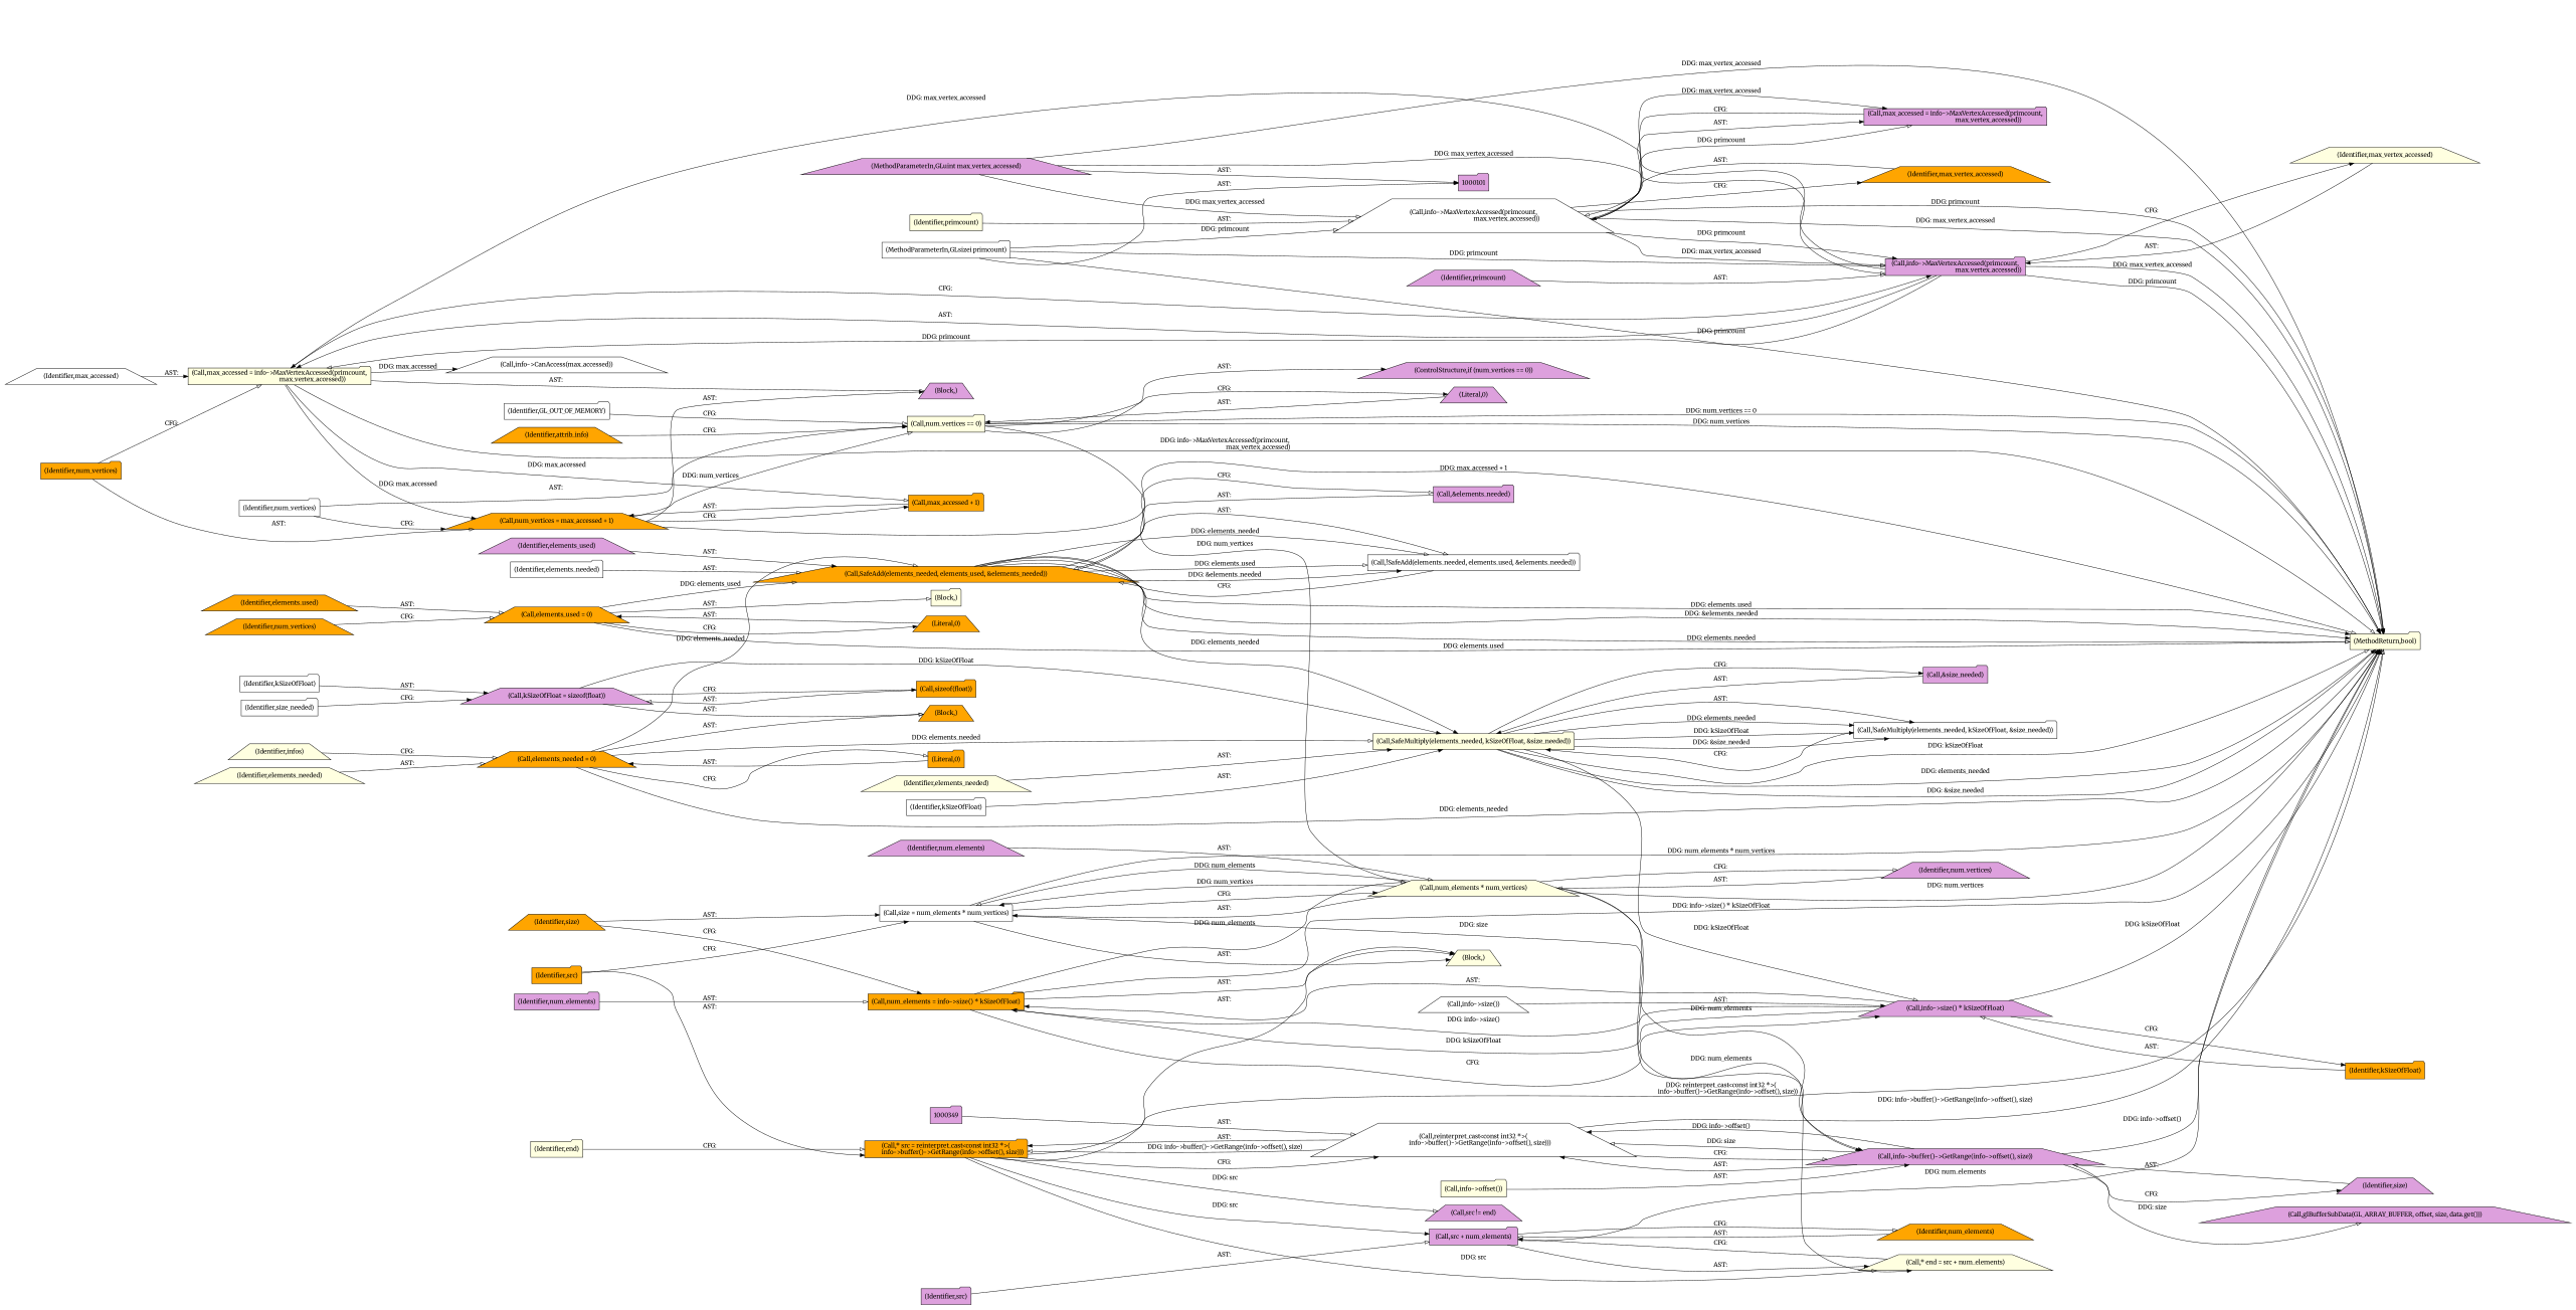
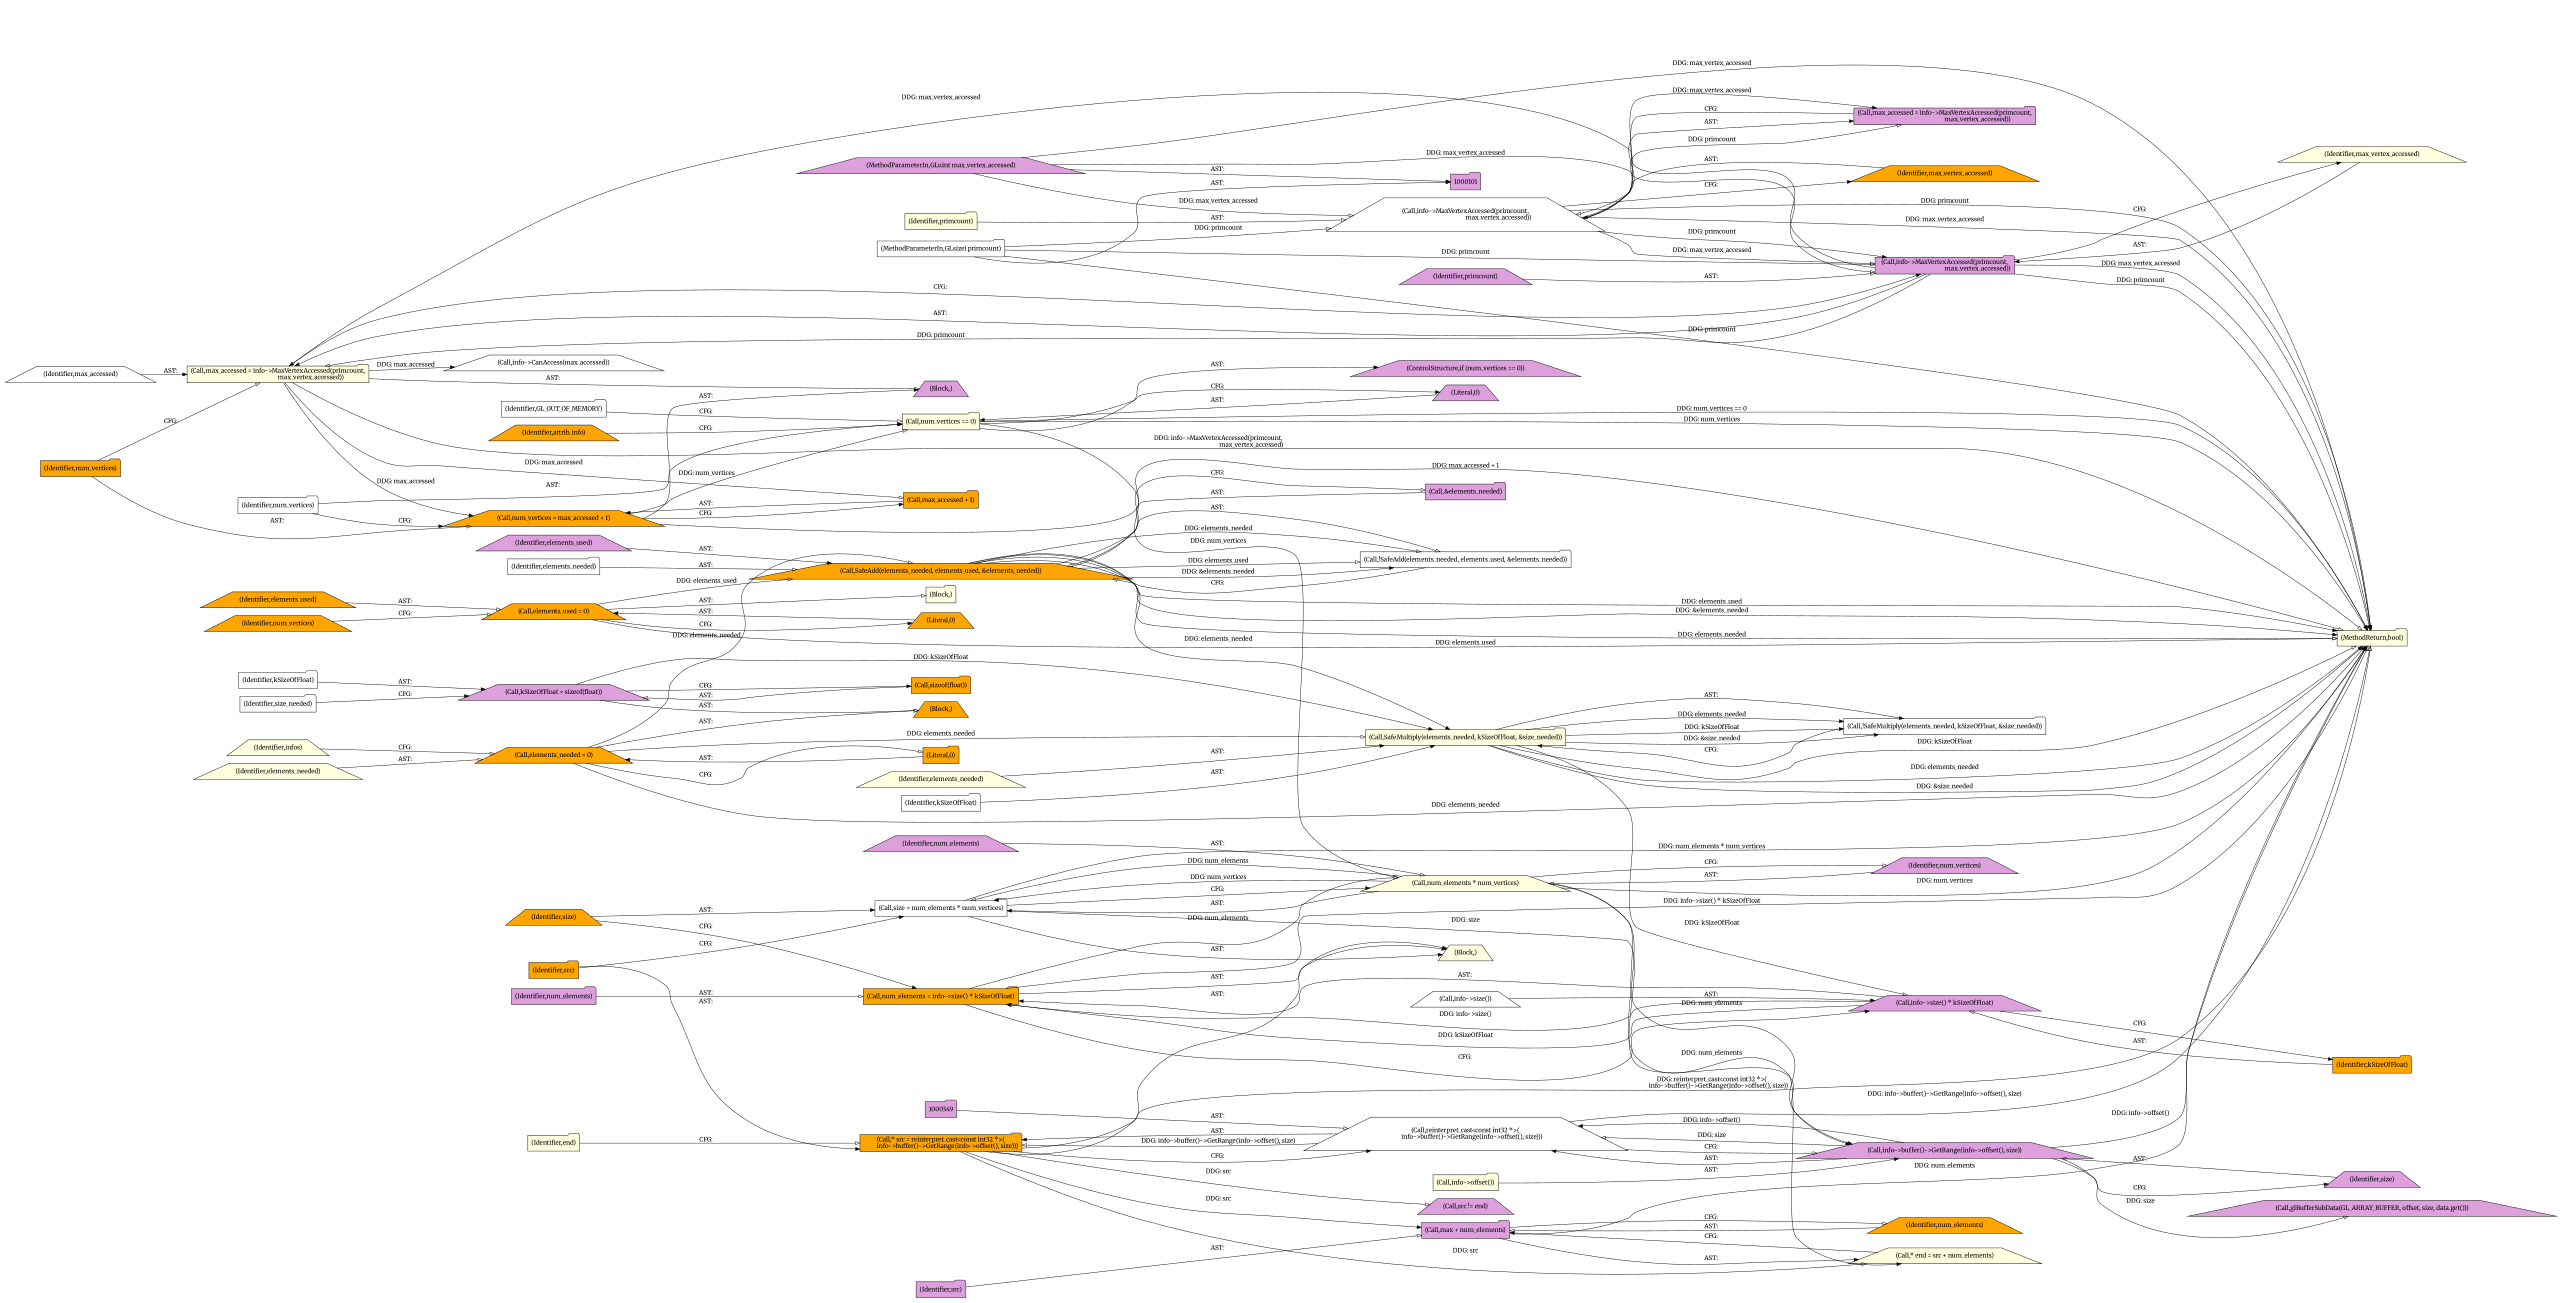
  digraph {
    fontname=Merriweather
    rankdir=LR
    node [fillcolor=plum fontname=Merriweather shape=trapezium style=filled]
    edge [arrowhead=normal fontname=Merriweather]
-   n1 [label="(Call,src + num_elements)" shape=folder]
+   n1 [label="(Call,max + num_elements)" shape=folder]
    n2 [fillcolor=lightyellow label="(Call,* end = src + num_elements)"]
    n3 [fillcolor=lightyellow label="(MethodReturn,bool)" shape=folder]
    n4 [fillcolor=orange label="(Identifier,num_elements)"]
    n5 [fillcolor=orange label="(Call,* src = reinterpret_cast<const int32 *>(\n          info->buffer()->GetRange(info->offset(), size)))" shape=folder]
    n6 [fillcolor=white label="(Call,reinterpret_cast<const int32 *>(\n          info->buffer()->GetRange(info->offset(), size)))"]
    n7 [fillcolor=lightyellow label="(Block,)"]
    n8 [label="(Call,src != end)"]
    n9 [label="(Call,info->buffer()->GetRange(info->offset(), size))"]
    n10 [label="(Call,glBufferSubData(GL_ARRAY_BUFFER, offset, size, data.get()))"]
    n11 [label="(Identifier,size)"]
    n12 [fillcolor=white label="(Call,size = num_elements * num_vertices)" shape=folder]
    n13 [fillcolor=lightyellow label="(Call,num_elements * num_vertices)"]
    n14 [label="(Identifier,num_vertices)"]
    n15 [fillcolor=orange label="(Call,num_elements = info->size() * kSizeOfFloat)" shape=folder]
    n16 [label="(Call,info->size() * kSizeOfFloat)"]
    n17 [fillcolor=orange label="(Identifier,kSizeOfFloat)" shape=folder]
    n18 [fillcolor=lightyellow label="(Call,SafeMultiply(elements_needed, kSizeOfFloat, &size_needed))" shape=folder]
-   n19 [label="(Call,&size_needed)" shape=folder]
    n20 [fillcolor=white label="(Call,!SafeMultiply(elements_needed, kSizeOfFloat, &size_needed))" shape=folder]
    n21 [fillcolor=orange label="(Call,elements_needed = 0)"]
    n22 [fillcolor=orange label="(Call,SafeAdd(elements_needed, elements_used, &elements_needed))"]
    n23 [fillcolor=orange label="(Block,)"]
    n24 [fillcolor=orange label="(Literal,0)" shape=folder]
    n25 [label="(Call,&elements_needed)" shape=folder]
    n26 [fillcolor=white label="(Call,!SafeAdd(elements_needed, elements_used, &elements_needed))" shape=folder]
    n27 [fillcolor=orange label="(Call,elements_used = 0)"]
    n28 [fillcolor=orange label="(Literal,0)"]
    n29 [fillcolor=lightyellow label="(Block,)" shape=folder]
    n30 [label="(Call,kSizeOfFloat = sizeof(float))"]
    n31 [fillcolor=orange label="(Call,sizeof(float))" shape=folder]
    n32 [fillcolor=lightyellow label="(Call,num_vertices == 0)" shape=folder]
    n33 [label="(ControlStructure,if (num_vertices == 0))"]
    n34 [label="(Literal,0)"]
    n35 [fillcolor=orange label="(Call,num_vertices = max_accessed + 1)"]
    n36 [label="(Block,)"]
    n37 [fillcolor=orange label="(Call,max_accessed + 1)" shape=folder]
    n38 [fillcolor=lightyellow label="(Call,max_accessed = info->MaxVertexAccessed(primcount,\n                                                  max_vertex_accessed))" shape=folder]
    n39 [label="(Call,info->MaxVertexAccessed(primcount,\n                                                  max_vertex_accessed))" shape=folder]
    n40 [fillcolor=white label="(Call,info->CanAccess(max_accessed))"]
    n41 [fillcolor=lightyellow label="(Identifier,max_vertex_accessed)"]
    n42 [fillcolor=white label="(Call,info->MaxVertexAccessed(primcount,\n                                                  max_vertex_accessed))"]
    n43 [fillcolor=orange label="(Identifier,max_vertex_accessed)"]
    n44 [label="(Call,max_accessed = info->MaxVertexAccessed(primcount,\n                                                  max_vertex_accessed))" shape=folder]
    n45 [fillcolor=white label="(MethodParameterIn,GLsizei primcount)" shape=folder]
    1000101 [shape=folder]
    n47 [label="(MethodParameterIn,GLuint max_vertex_accessed)"]
    n48 [fillcolor=white label="(Identifier,GL_OUT_OF_MEMORY)" shape=folder]
    n49 [fillcolor=white label="(Identifier,elements_needed)" shape=folder]
    n50 [label="(Identifier,num_elements)"]
    n51 [fillcolor=orange label="(Identifier,size)"]
    n52 [fillcolor=lightyellow label="(Identifier,elements_needed)"]
    n53 [fillcolor=lightyellow label="(Identifier,infos)"]
    n54 [fillcolor=orange label="(Identifier,elements_used)"]
    n55 [label="(Identifier,primcount)"]
    n56 [fillcolor=lightyellow label="(Identifier,elements_needed)"]
    n57 [fillcolor=white label="(Identifier,num_vertices)" shape=folder]
    n58 [fillcolor=white label="(Call,info->size())"]
    n59 [fillcolor=orange label="(Identifier,num_vertices)" shape=folder]
    n60 [fillcolor=lightyellow label="(Identifier,end)" shape=folder]
    n61 [fillcolor=orange label="(Identifier,attrib_info)"]
    n62 [fillcolor=white label="(Identifier,kSizeOfFloat)" shape=folder]
    n63 [fillcolor=orange label="(Identifier,num_vertices)"]
    n64 [fillcolor=lightyellow label="(Identifier,primcount)" shape=folder]
    n65 [fillcolor=white label="(Identifier,max_accessed)"]
    n66 [fillcolor=white label="(Identifier,kSizeOfFloat)" shape=folder]
    n67 [fillcolor=lightyellow label="(Call,info->offset())" shape=folder]
    n68 [label="(Identifier,num_elements)" shape=folder]
    n69 [label="(Identifier,src)" shape=folder]
    n70 [fillcolor=orange label="(Identifier,src)" shape=folder]
    n71 [label="(Identifier,elements_used)"]
    n72 [fillcolor=white label="(Identifier,size_needed)" shape=folder]
    1000349 [shape=folder]
    n1 -> n2 [label="AST: "]
    n1 -> n3 [label="DDG: num_elements"]
    n1 -> n4 [arrowhead=onormal label="CFG: "]
    n2 -> n1 [label="CFG: "]
    n4 -> n1 [arrowhead=onormal label="AST: "]
    n5 -> n1 [label="DDG: src"]
    n5 -> n2 [arrowhead=onormal label="DDG: src"]
    n5 -> n3 [arrowhead=onormal label="DDG: reinterpret_cast<const int32 *>(\n          info->buffer()->GetRange(info->offset(), size))"]
    n5 -> n6 [label="CFG: "]
    n5 -> n7 [label="AST: "]
    n5 -> n8 [arrowhead=onormal label="DDG: src"]
    n6 -> n3 [arrowhead=onormal label="DDG: info->buffer()->GetRange(info->offset(), size)"]
    n6 -> n5 [label="AST: "]
    n6 -> n5 [arrowhead=onormal label="DDG: info->buffer()->GetRange(info->offset(), size)"]
    n6 -> n9 [arrowhead=onormal label="CFG: "]
    n9 -> n3 [label="DDG: info->offset()"]
    n9 -> n6 [label="AST: "]
    n9 -> n6 [label="DDG: info->offset()"]
    n9 -> n6 [arrowhead=onormal label="DDG: size"]
    n9 -> n10 [arrowhead=onormal label="DDG: size"]
    n9 -> n11 [label="CFG: "]
    n11 -> n9 [arrowhead=onormal label="AST: "]
    n12 -> n3 [arrowhead=onormal label="DDG: num_elements * num_vertices"]
    n12 -> n7 [label="AST: "]
    n12 -> n9 [label="DDG: size"]
    n12 -> n13 [label="CFG: "]
    n13 -> n2 [label="DDG: num_elements"]
    n13 -> n3 [label="DDG: num_vertices"]
    n13 -> n9 [label="DDG: num_elements"]
    n13 -> n12 [label="AST: "]
    n13 -> n12 [arrowhead=onormal label="DDG: num_elements"]
    n13 -> n12 [label="DDG: num_vertices"]
    n13 -> n14 [arrowhead=onormal label="CFG: "]
    n14 -> n13 [arrowhead=onormal label="AST: "]
    n15 -> n3 [arrowhead=onormal label="DDG: info->size() * kSizeOfFloat"]
    n15 -> n7 [label="AST: "]
    n15 -> n13 [arrowhead=onormal label="DDG: num_elements"]
    n15 -> n16 [label="CFG: "]
-   n16 -> n3 [label="DDG: kSizeOfFloat"]
    n16 -> n15 [label="AST: "]
    n16 -> n15 [label="DDG: info->size()"]
    n16 -> n15 [arrowhead=onormal label="DDG: kSizeOfFloat"]
    n16 -> n17 [label="CFG: "]
    n17 -> n16 [arrowhead=onormal label="AST: "]
    n18 -> n3 [label="DDG: elements_needed"]
    n18 -> n3 [arrowhead=onormal label="DDG: &size_needed"]
    n18 -> n3 [arrowhead=onormal label="DDG: kSizeOfFloat"]
    n18 -> n16 [arrowhead=onormal label="DDG: kSizeOfFloat"]
-   n18 -> n19 [label="CFG: "]
    n18 -> n20 [label="AST: "]
    n18 -> n20 [label="DDG: elements_needed"]
    n18 -> n20 [label="DDG: kSizeOfFloat"]
    n18 -> n20 [label="DDG: &size_needed"]
-   n19 -> n18 [label="AST: "]
    n20 -> n18 [label="CFG: "]
    n21 -> n3 [label="DDG: elements_needed"]
    n21 -> n18 [arrowhead=onormal label="DDG: elements_needed"]
    n21 -> n22 [arrowhead=onormal label="DDG: elements_needed"]
    n21 -> n23 [arrowhead=onormal label="AST: "]
    n21 -> n24 [arrowhead=onormal label="CFG: "]
    n22 -> n3 [label="DDG: elements_used"]
    n22 -> n3 [label="DDG: &elements_needed"]
    n22 -> n3 [arrowhead=onormal label="DDG: elements_needed"]
    n22 -> n18 [label="DDG: elements_needed"]
    n22 -> n25 [arrowhead=onormal label="CFG: "]
    n22 -> n26 [arrowhead=onormal label="AST: "]
    n22 -> n26 [arrowhead=onormal label="DDG: elements_needed"]
    n22 -> n26 [arrowhead=onormal label="DDG: elements_used"]
    n22 -> n26 [label="DDG: &elements_needed"]
    n24 -> n21 [label="AST: "]
    n25 -> n22 [arrowhead=onormal label="AST: "]
    n26 -> n22 [arrowhead=onormal label="CFG: "]
    n27 -> n3 [arrowhead=onormal label="DDG: elements_used"]
    n27 -> n22 [arrowhead=onormal label="DDG: elements_used"]
    n27 -> n28 [label="CFG: "]
    n27 -> n29 [arrowhead=onormal label="AST: "]
    n28 -> n27 [label="AST: "]
    n30 -> n18 [label="DDG: kSizeOfFloat"]
    n30 -> n23 [arrowhead=onormal label="AST: "]
    n30 -> n31 [label="CFG: "]
    n31 -> n30 [arrowhead=onormal label="AST: "]
    n32 -> n3 [arrowhead=onormal label="DDG: num_vertices == 0"]
    n32 -> n3 [label="DDG: num_vertices"]
    n32 -> n13 [arrowhead=onormal label="DDG: num_vertices"]
    n32 -> n33 [label="AST: "]
    n32 -> n34 [label="CFG: "]
    n34 -> n32 [label="AST: "]
    n35 -> n3 [arrowhead=onormal label="DDG: max_accessed + 1"]
    n35 -> n32 [arrowhead=onormal label="DDG: num_vertices"]
    n35 -> n36 [label="AST: "]
    n35 -> n37 [label="CFG: "]
    n37 -> n35 [label="AST: "]
    n38 -> n3 [arrowhead=onormal label="DDG: info->MaxVertexAccessed(primcount,\n                                                  max_vertex_accessed)"]
    n38 -> n35 [label="DDG: max_accessed"]
    n38 -> n36 [arrowhead=onormal label="AST: "]
    n38 -> n37 [arrowhead=onormal label="DDG: max_accessed"]
    n38 -> n39 [label="CFG: "]
    n38 -> n40 [label="DDG: max_accessed"]
    n39 -> n3 [arrowhead=onormal label="DDG: max_vertex_accessed"]
    n39 -> n3 [label="DDG: primcount"]
    n39 -> n38 [label="AST: "]
    n39 -> n38 [arrowhead=onormal label="DDG: primcount"]
    n39 -> n38 [label="DDG: max_vertex_accessed"]
    n39 -> n41 [label="CFG: "]
    n41 -> n39 [label="AST: "]
    n42 -> n3 [label="DDG: primcount"]
    n42 -> n3 [label="DDG: max_vertex_accessed"]
    n42 -> n39 [label="DDG: primcount"]
    n42 -> n39 [arrowhead=onormal label="DDG: max_vertex_accessed"]
    n42 -> n43 [label="CFG: "]
    n42 -> n44 [label="AST: "]
    n42 -> n44 [arrowhead=onormal label="DDG: primcount"]
    n42 -> n44 [label="DDG: max_vertex_accessed"]
    n43 -> n42 [arrowhead=onormal label="AST: "]
    n44 -> n42 [label="CFG: "]
    n45 -> n3 [label="DDG: primcount"]
    n45 -> n39 [arrowhead=onormal label="DDG: primcount"]
    n45 -> n42 [arrowhead=onormal label="DDG: primcount"]
    n45 -> 1000101 [label="AST: "]
    n47 -> n3 [arrowhead=onormal label="DDG: max_vertex_accessed"]
    n47 -> n39 [arrowhead=onormal label="DDG: max_vertex_accessed"]
    n47 -> n42 [arrowhead=onormal label="DDG: max_vertex_accessed"]
    n47 -> 1000101 [label="AST: "]
    n48 -> n32 [arrowhead=onormal label="CFG: "]
    n49 -> n22 [arrowhead=onormal label="AST: "]
    n50 -> n13 [arrowhead=onormal label="AST: "]
    n51 -> n12 [label="AST: "]
    n51 -> n15 [label="CFG: "]
    n52 -> n18 [label="AST: "]
    n53 -> n21 [arrowhead=onormal label="CFG: "]
    n54 -> n27 [arrowhead=onormal label="AST: "]
    n55 -> n39 [arrowhead=onormal label="AST: "]
    n56 -> n21 [arrowhead=onormal label="AST: "]
    n57 -> n32 [label="AST: "]
    n57 -> n35 [label="CFG: "]
    n58 -> n16 [label="AST: "]
    n59 -> n35 [arrowhead=onormal label="AST: "]
    n59 -> n38 [arrowhead=onormal label="CFG: "]
    n60 -> n5 [arrowhead=onormal label="CFG: "]
    n61 -> n32 [label="CFG: "]
    n62 -> n30 [label="AST: "]
    n63 -> n27 [arrowhead=onormal label="CFG: "]
    n64 -> n42 [arrowhead=onormal label="AST: "]
    n65 -> n38 [label="AST: "]
    n66 -> n18 [label="AST: "]
    n67 -> n9 [label="AST: "]
    n68 -> n15 [arrowhead=onormal label="AST: "]
    n69 -> n1 [arrowhead=onormal label="AST: "]
    n70 -> n5 [label="AST: "]
    n70 -> n12 [label="CFG: "]
    n71 -> n22 [label="AST: "]
    n72 -> n30 [label="CFG: "]
    1000349 -> n6 [arrowhead=onormal label="AST: "]
  }
